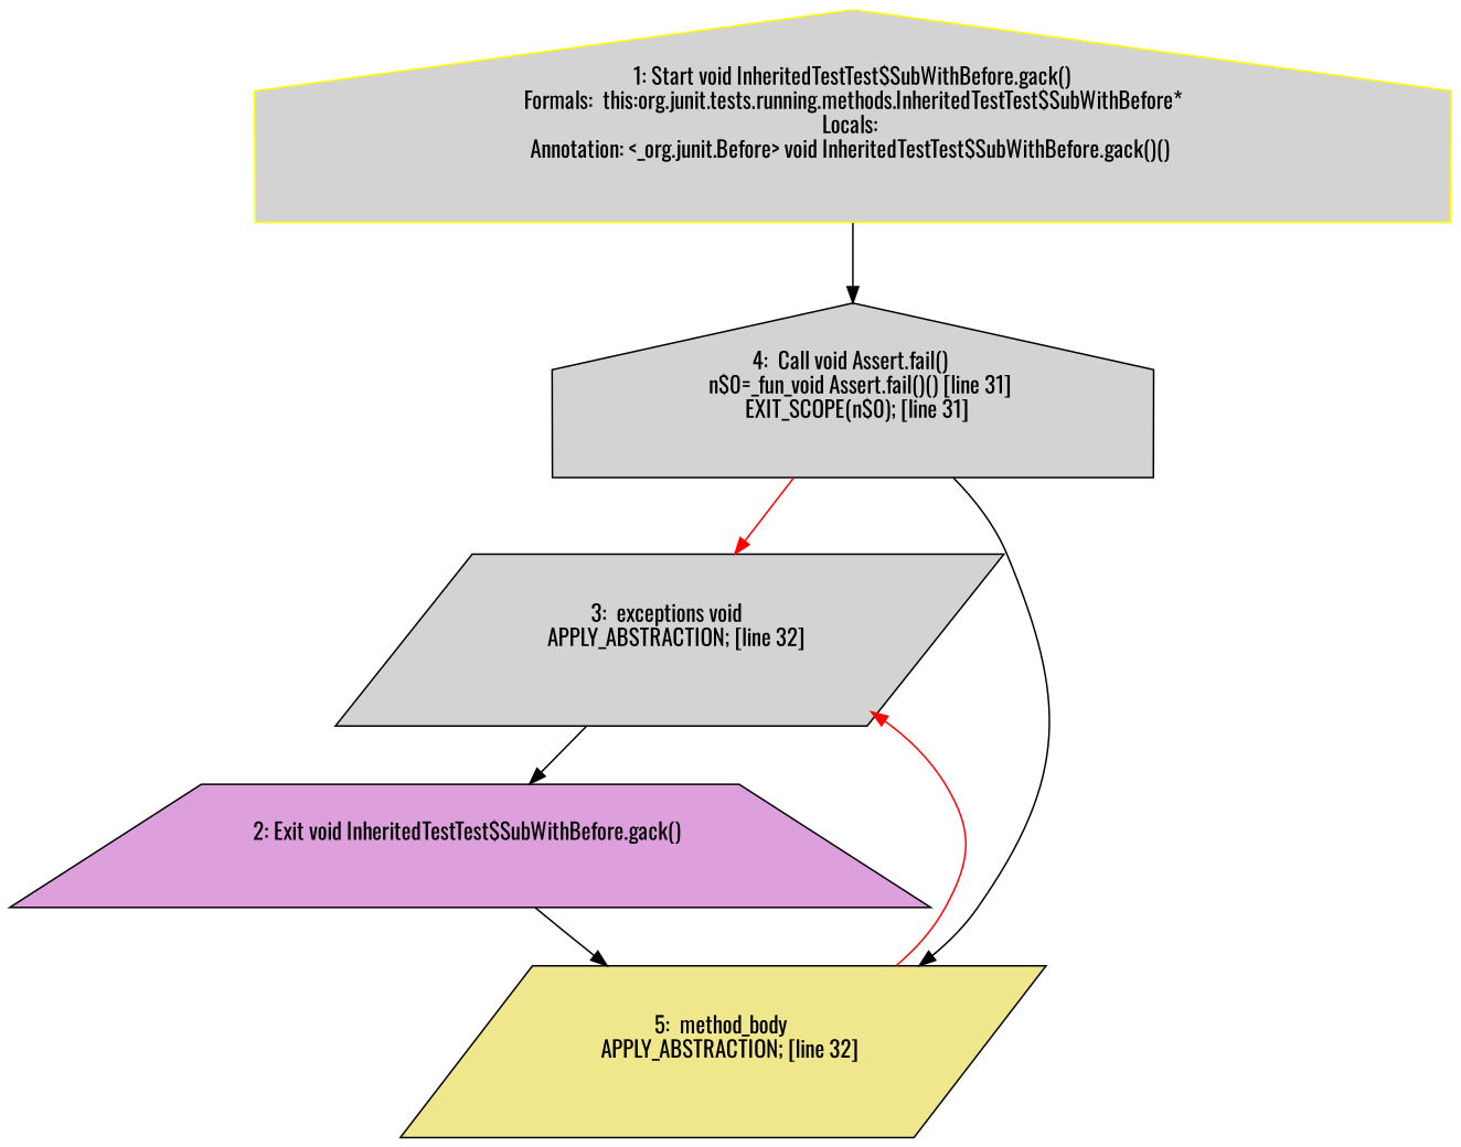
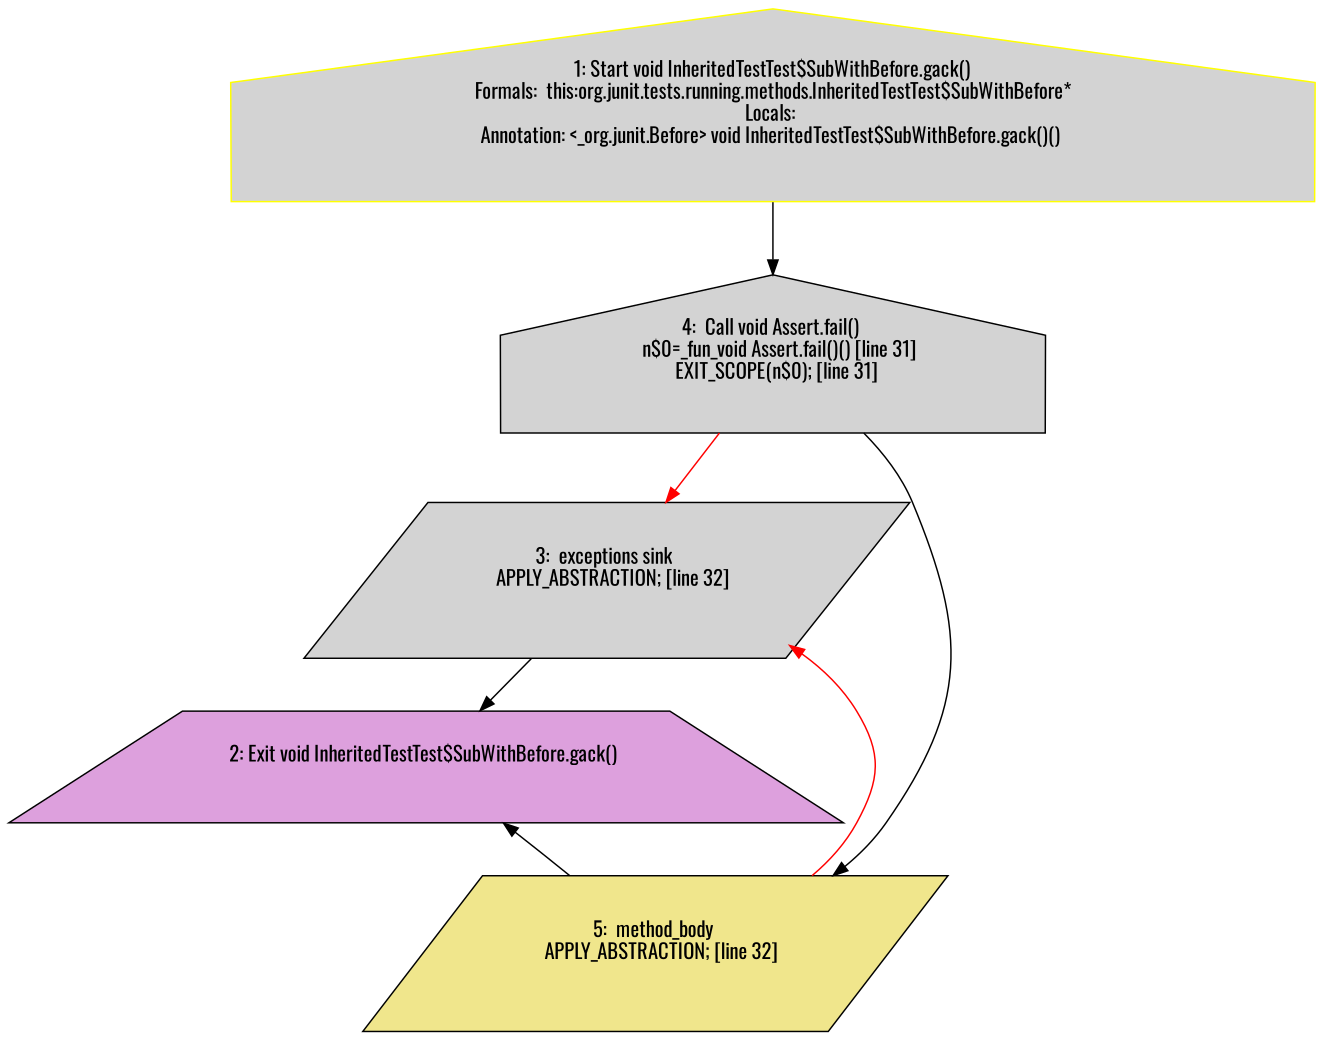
  digraph {
    fontname=Oswald
    node [fillcolor=lightgrey fontname=Oswald shape=house style=filled]
    edge [fontname=Oswald]
    n1 [color=yellow label="1: Start void InheritedTestTest$SubWithBefore.gack()\nFormals:  this:org.junit.tests.running.methods.InheritedTestTest$SubWithBefore*\nLocals: \nAnnotation: <_org.junit.Before> void InheritedTestTest$SubWithBefore.gack()() \n  "]
    n2 [label="4:  Call void Assert.fail() \n   n$0=_fun_void Assert.fail()() [line 31]\n  EXIT_SCOPE(n$0); [line 31]\n "]
-   n3 [label="3:  exceptions void \n   APPLY_ABSTRACTION; [line 32]\n " shape=parallelogram]
+   n3 [label="3:  exceptions sink \n   APPLY_ABSTRACTION; [line 32]\n " shape=parallelogram]
    n4 [fillcolor=khaki label="5:  method_body \n   APPLY_ABSTRACTION; [line 32]\n " shape=parallelogram]
    n5 [color=black fillcolor=plum label="2: Exit void InheritedTestTest$SubWithBefore.gack() \n  " shape=trapezium]
    n1 -> n2
    n2 -> n3 [color=red]
    n2 -> n4
    n3 -> n5
    n4 -> n3 [color=red]
-   n5 -> n4
+   n4 -> n5
  }
